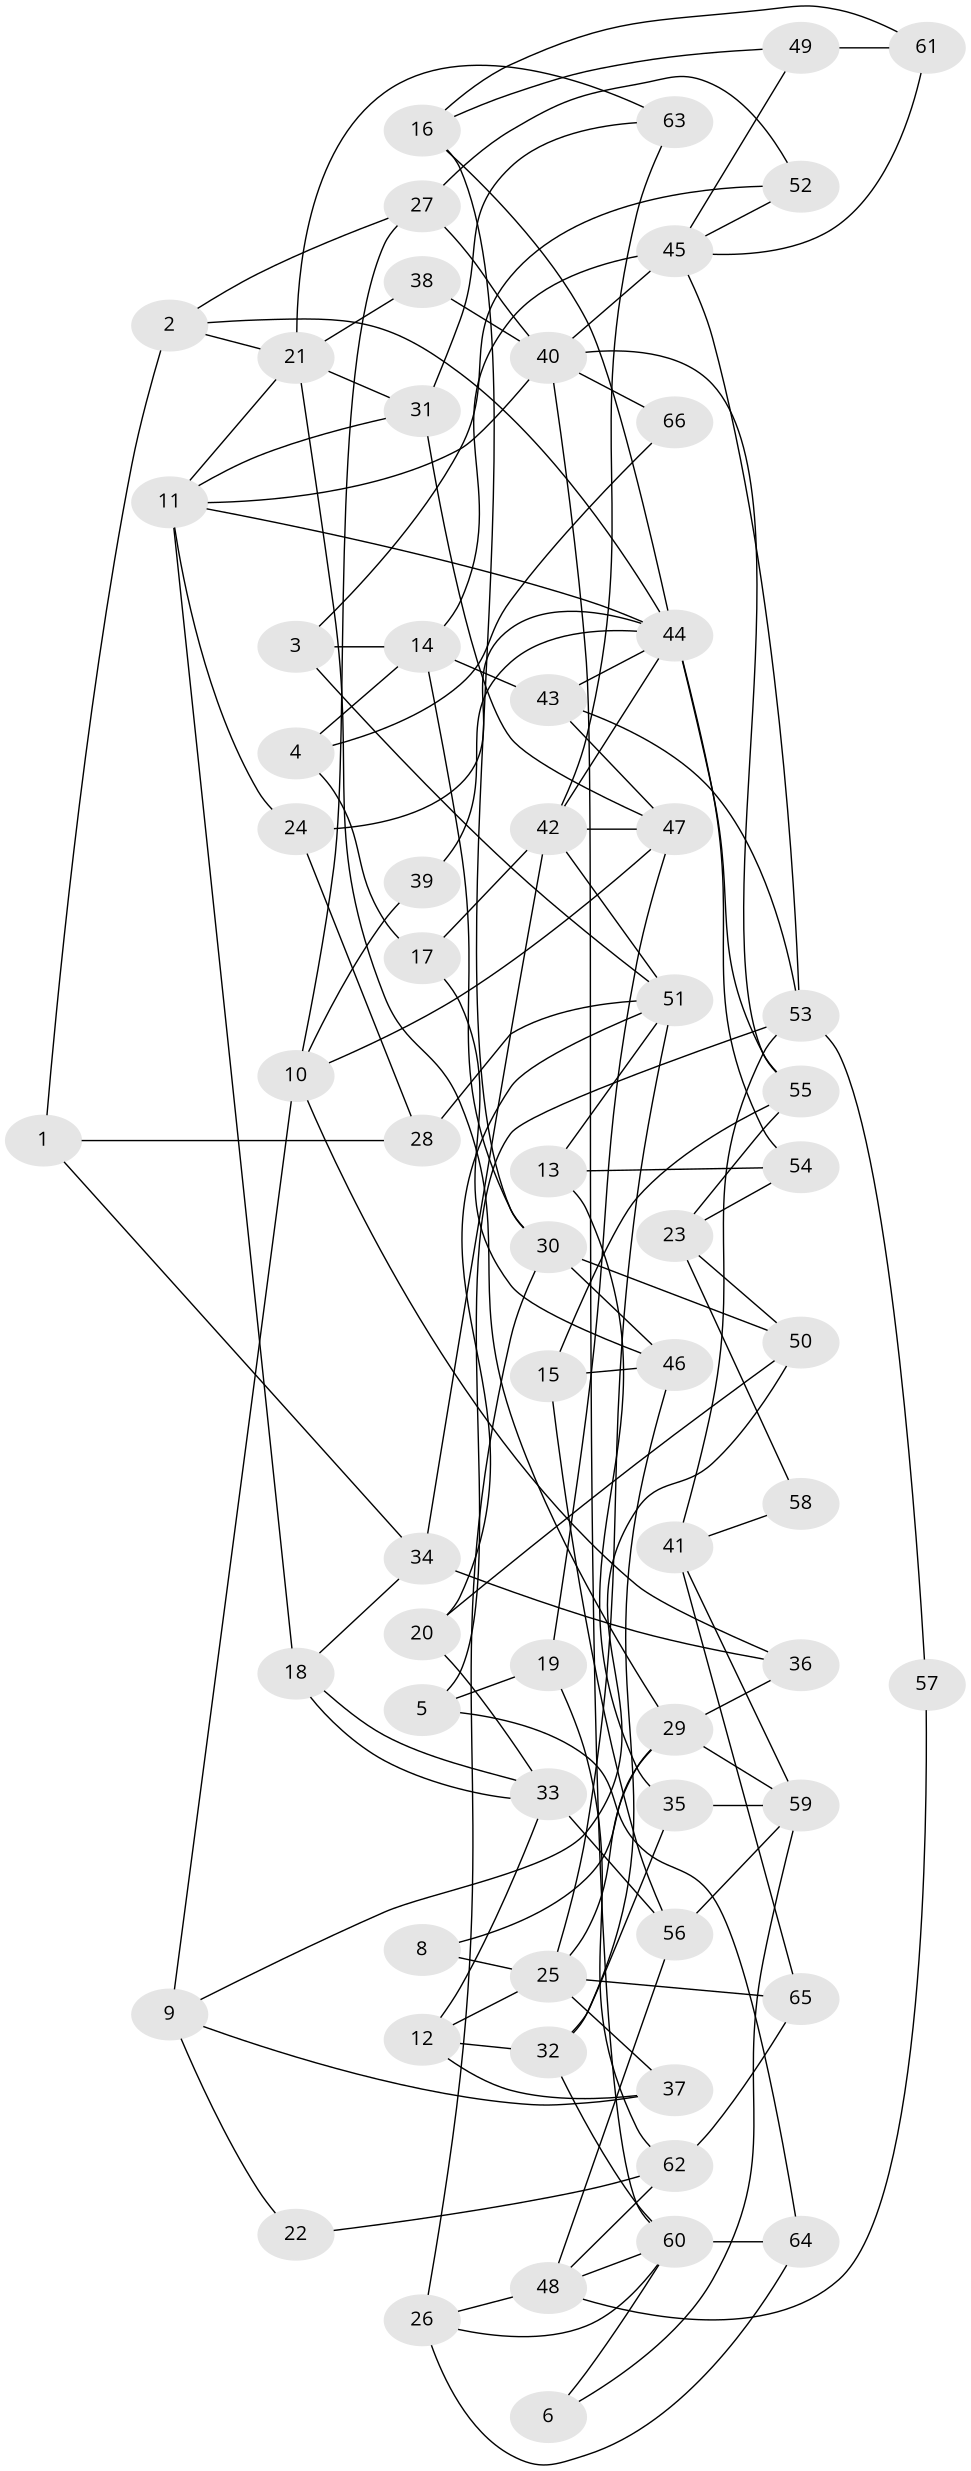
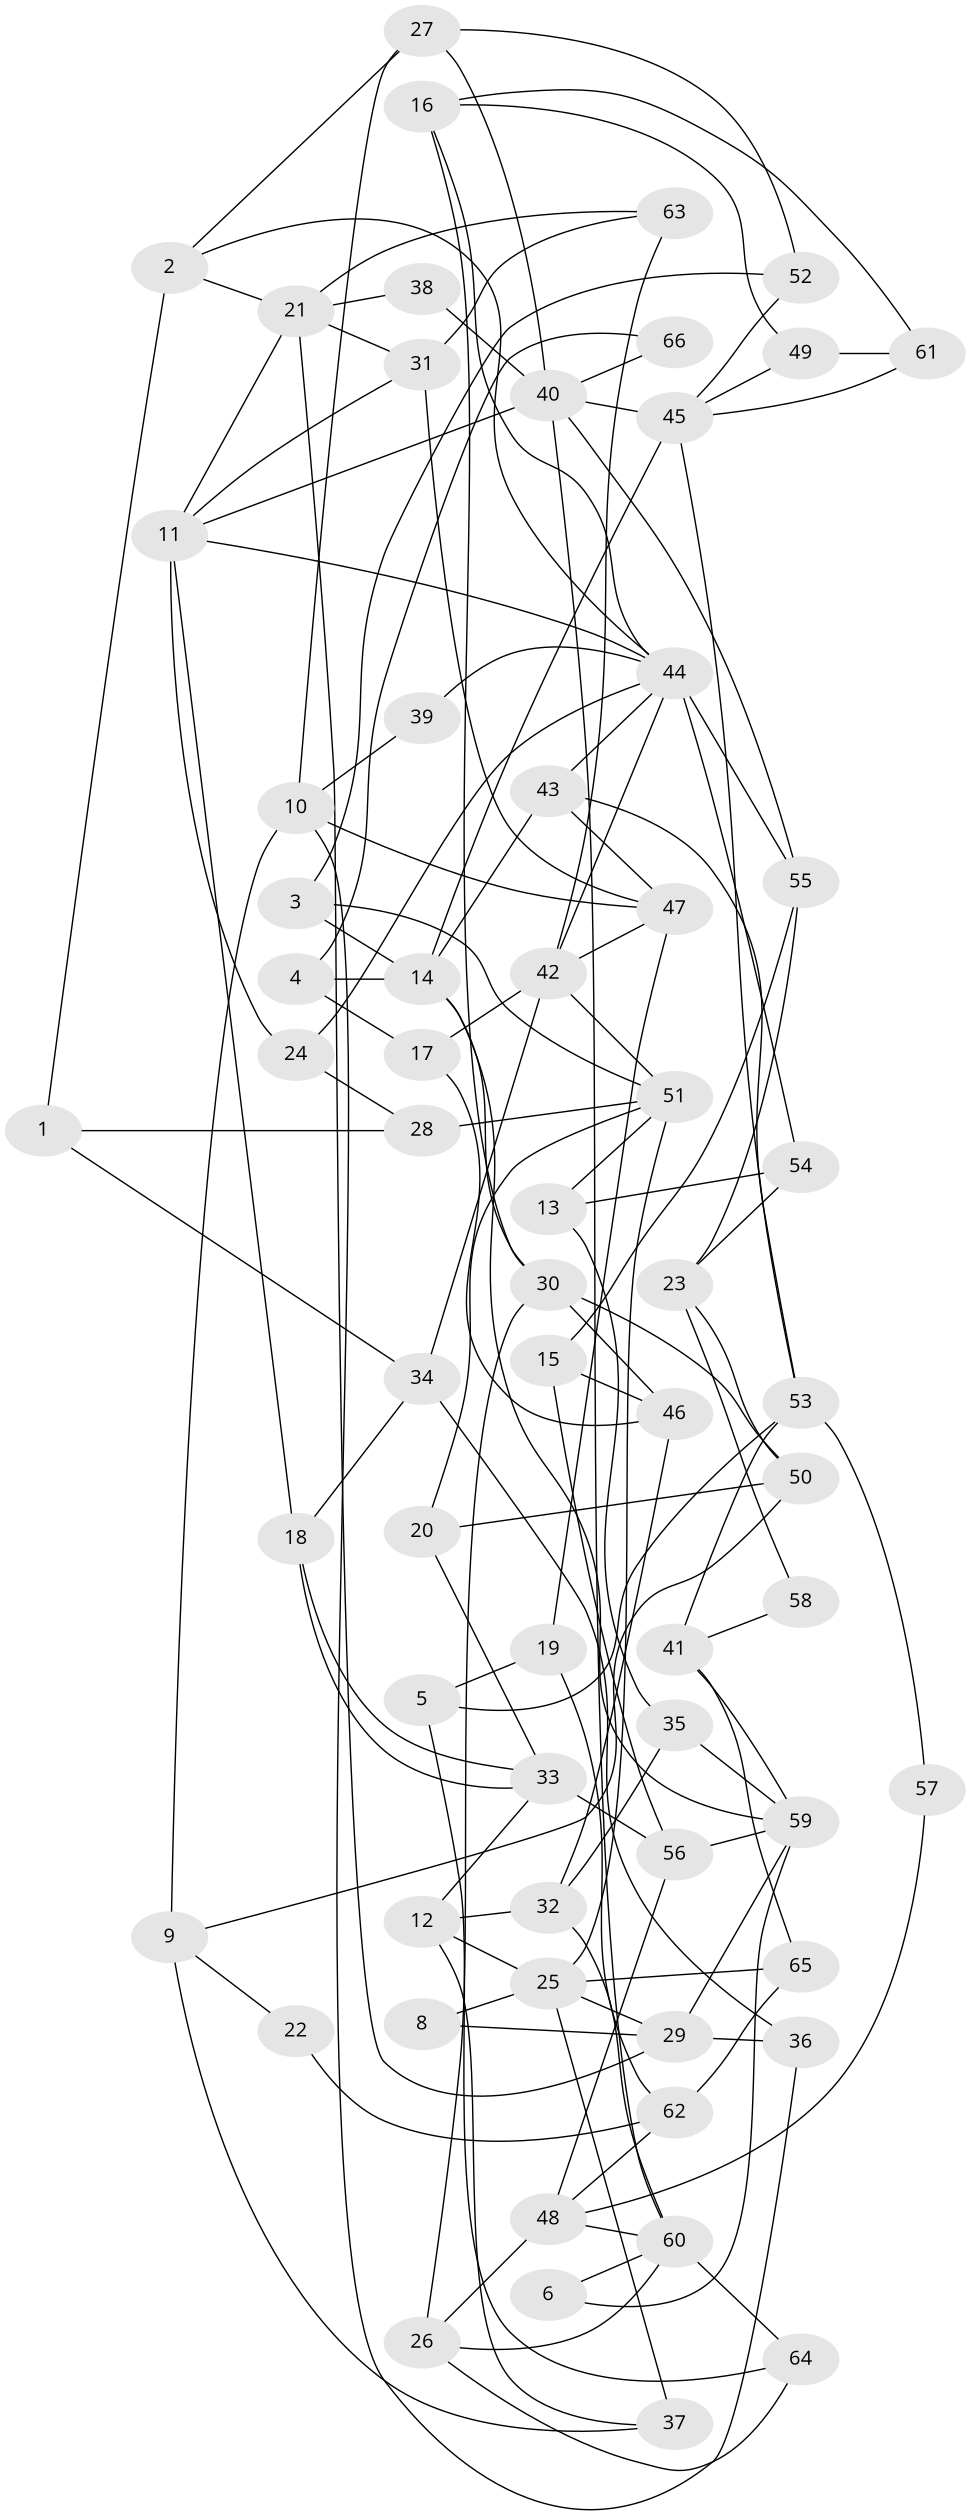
  graph {
    fontname="Open Sans"
    rankdir=LR
    node [color=gray90 fontname="Open Sans" style=filled]
    edge [fontname="Open Sans"]
    1
    2
    28
    34
    21
    27
    44
    51
    36
    42
    29
    31
    38
    63
    52
    40
    54
    55
    3
    14
    59
    30
    43
    45
    4
    17
    66
    46
    5
    19
    53
    64
    47
    62
    57
    6
    60
    25
    37
    65
    56
    8
    9
    10
    22
    50
    39
    11
    18
    24
    33
    12
    32
    35
    13
    49
    61
    15
    16
    20
    23
    58
    26
    48
    41
    1 -- 2
    1 -- 28
    1 -- 34
    2 -- 21
    2 -- 27
    2 -- 44
    28 -- 51
    34 -- 36
    34 -- 42
    21 -- 29
    21 -- 31
    21 -- 38
    21 -- 63
    27 -- 52
    27 -- 40
    44 -- 54
    44 -- 55
    42 -- 44
    42 -- 51
    42 -- 63
    42 -- 47
    29 -- 36
    29 -- 59
    31 -- 63
    31 -- 47
    38 -- 40
    40 -- 55
    40 -- 45
    40 -- 66
    40 -- 60
    3 -- 51
    3 -- 52
    3 -- 14
+   14 -- 59
    14 -- 30
    14 -- 43
    14 -- 45
    30 -- 46
    30 -- 50
    43 -- 44
    43 -- 53
    43 -- 47
    45 -- 52
    45 -- 53
    45 -- 49
    45 -- 61
    4 -- 14
    4 -- 17
    4 -- 66
    17 -- 42
    17 -- 46
    5 -- 19
    5 -- 53
    5 -- 64
    19 -- 47
    19 -- 62
    53 -- 57
    62 -- 65
    6 -- 59
    6 -- 60
    60 -- 64
    25 -- 51
    25 -- 29
    25 -- 37
    25 -- 65
    56 -- 59
    8 -- 29
    8 -- 25
    9 -- 37
    9 -- 10
    9 -- 22
    9 -- 50
    10 -- 27
    10 -- 36
    10 -- 47
    10 -- 39
    22 -- 62
    39 -- 44
    11 -- 21
    11 -- 44
    11 -- 31
    11 -- 40
    11 -- 18
    11 -- 24
    18 -- 34
    18 -- 33
    18 -- 33
    24 -- 28
    24 -- 44
    33 -- 56
    12 -- 25
    12 -- 37
    12 -- 33
    12 -- 32
    32 -- 46
    32 -- 60
    32 -- 35
    35 -- 59
    13 -- 51
    13 -- 54
    13 -- 35
    49 -- 61
    15 -- 55
    15 -- 46
    15 -- 56
    16 -- 44
    16 -- 30
    16 -- 49
    16 -- 61
    20 -- 51
    20 -- 50
    20 -- 33
    23 -- 54
    23 -- 55
    23 -- 50
    23 -- 58
    26 -- 30
    26 -- 64
    26 -- 60
    26 -- 48
    48 -- 62
    48 -- 57
    48 -- 60
    48 -- 56
    41 -- 59
    41 -- 53
    41 -- 65
    41 -- 58
  }
